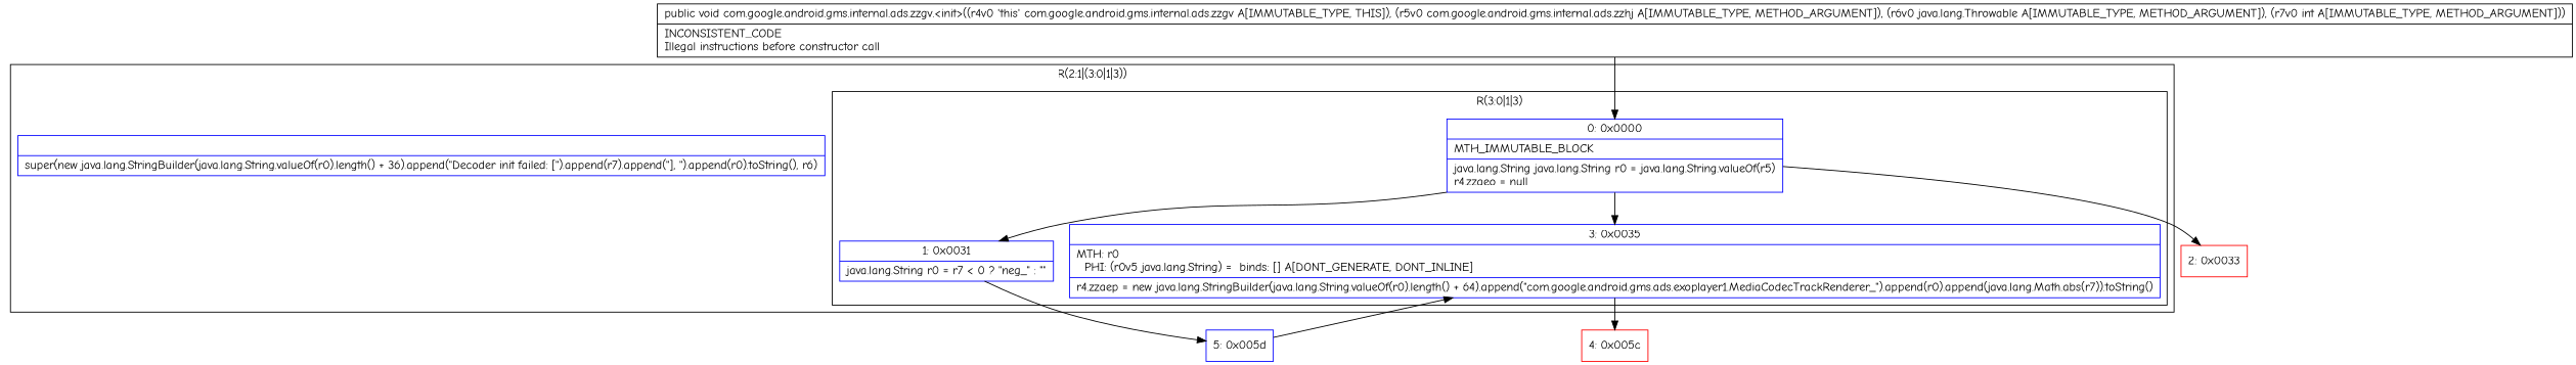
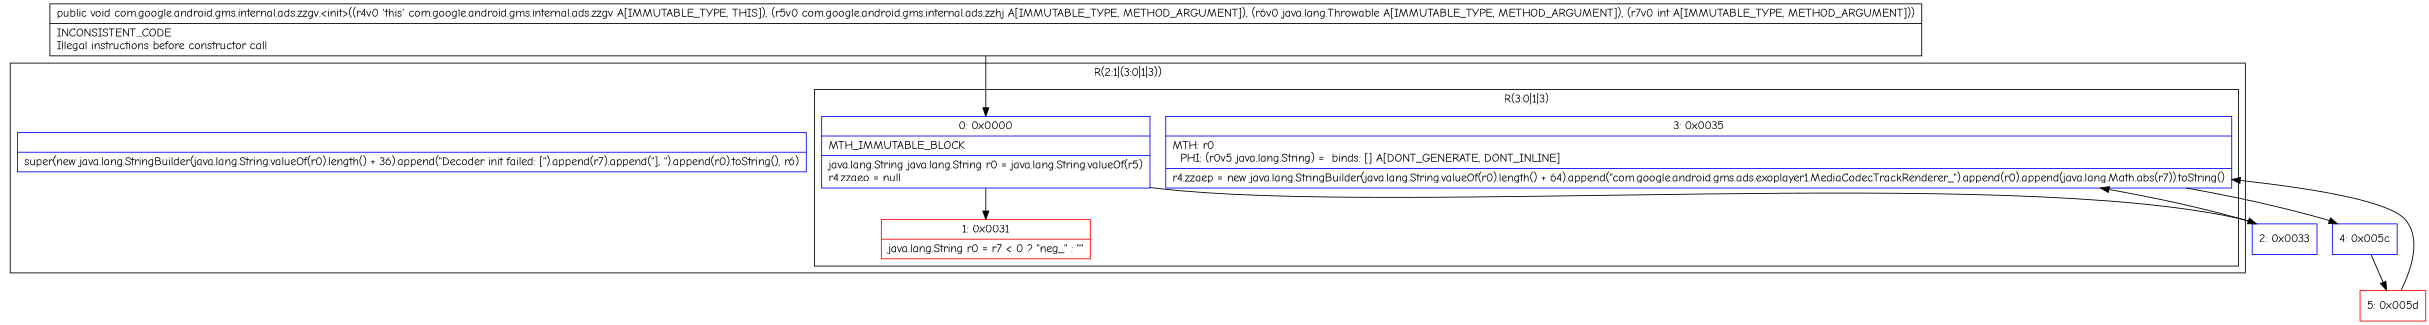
  digraph {
    fontname="Comic Neue"
    node [color=blue fontname="Comic Neue" shape=record]
    edge [fontname="Comic Neue"]
    n1 [label="{0\:\ 0x0000|MTH_IMMUTABLE_BLOCK\l|java.lang.String java.lang.String r0 = java.lang.String.valueOf(r5)\lr4.zzaeo = null\l}"]
-   n2 [label="{1\:\ 0x0031|java.lang.String r0 = r7 \< 0 ? \"neg_\" : \"\"\l}"]
+   n2 [color=red label="{1\:\ 0x0031|java.lang.String r0 = r7 \< 0 ? \"neg_\" : \"\"\l}"]
    n3 [label="{3\:\ 0x0035|MTH: r0 \l  PHI: (r0v5 java.lang.String) =  binds: [] A[DONT_GENERATE, DONT_INLINE]\l|r4.zzaep = new java.lang.StringBuilder(java.lang.String.valueOf(r0).length() + 64).append(\"com.google.android.gms.ads.exoplayer1.MediaCodecTrackRenderer_\").append(r0).append(java.lang.Math.abs(r7)).toString()\l}"]
    n4 [label="{|super(new java.lang.StringBuilder(java.lang.String.valueOf(r0).length() + 36).append(\"Decoder init failed: [\").append(r7).append(\"], \").append(r0).toString(), r6)\l}"]
-   n5 [color=red label="{2\:\ 0x0033}"]
-   n6 [label="{5\:\ 0x005d}"]
-   n7 [color=red label="{4\:\ 0x005c}"]
+   n5 [label="{2\:\ 0x0033}"]
+   n6 [color=red label="{5\:\ 0x005d}"]
+   n7 [label="{4\:\ 0x005c}"]
    n8 [label="{public void com.google.android.gms.internal.ads.zzgv.\<init\>((r4v0 'this' com.google.android.gms.internal.ads.zzgv A[IMMUTABLE_TYPE, THIS]), (r5v0 com.google.android.gms.internal.ads.zzhj A[IMMUTABLE_TYPE, METHOD_ARGUMENT]), (r6v0 java.lang.Throwable A[IMMUTABLE_TYPE, METHOD_ARGUMENT]), (r7v0 int A[IMMUTABLE_TYPE, METHOD_ARGUMENT]))  | INCONSISTENT_CODE\lIllegal instructions before constructor call\l}" color=""]
    subgraph cluster_1 {
      label="R(2:1|(3:0|1|3))"
      n4
      subgraph cluster_2 {
        label="R(3:0|1|3)"
        n1
        n2
        n3
      }
    }
    n1 -> n2
    n1 -> n5
-   n2 -> n6
+   n7 -> n6
    n3 -> n7
-   n1 -> n3
+   n5 -> n3
    n6 -> n3
    n8 -> n1
  }
